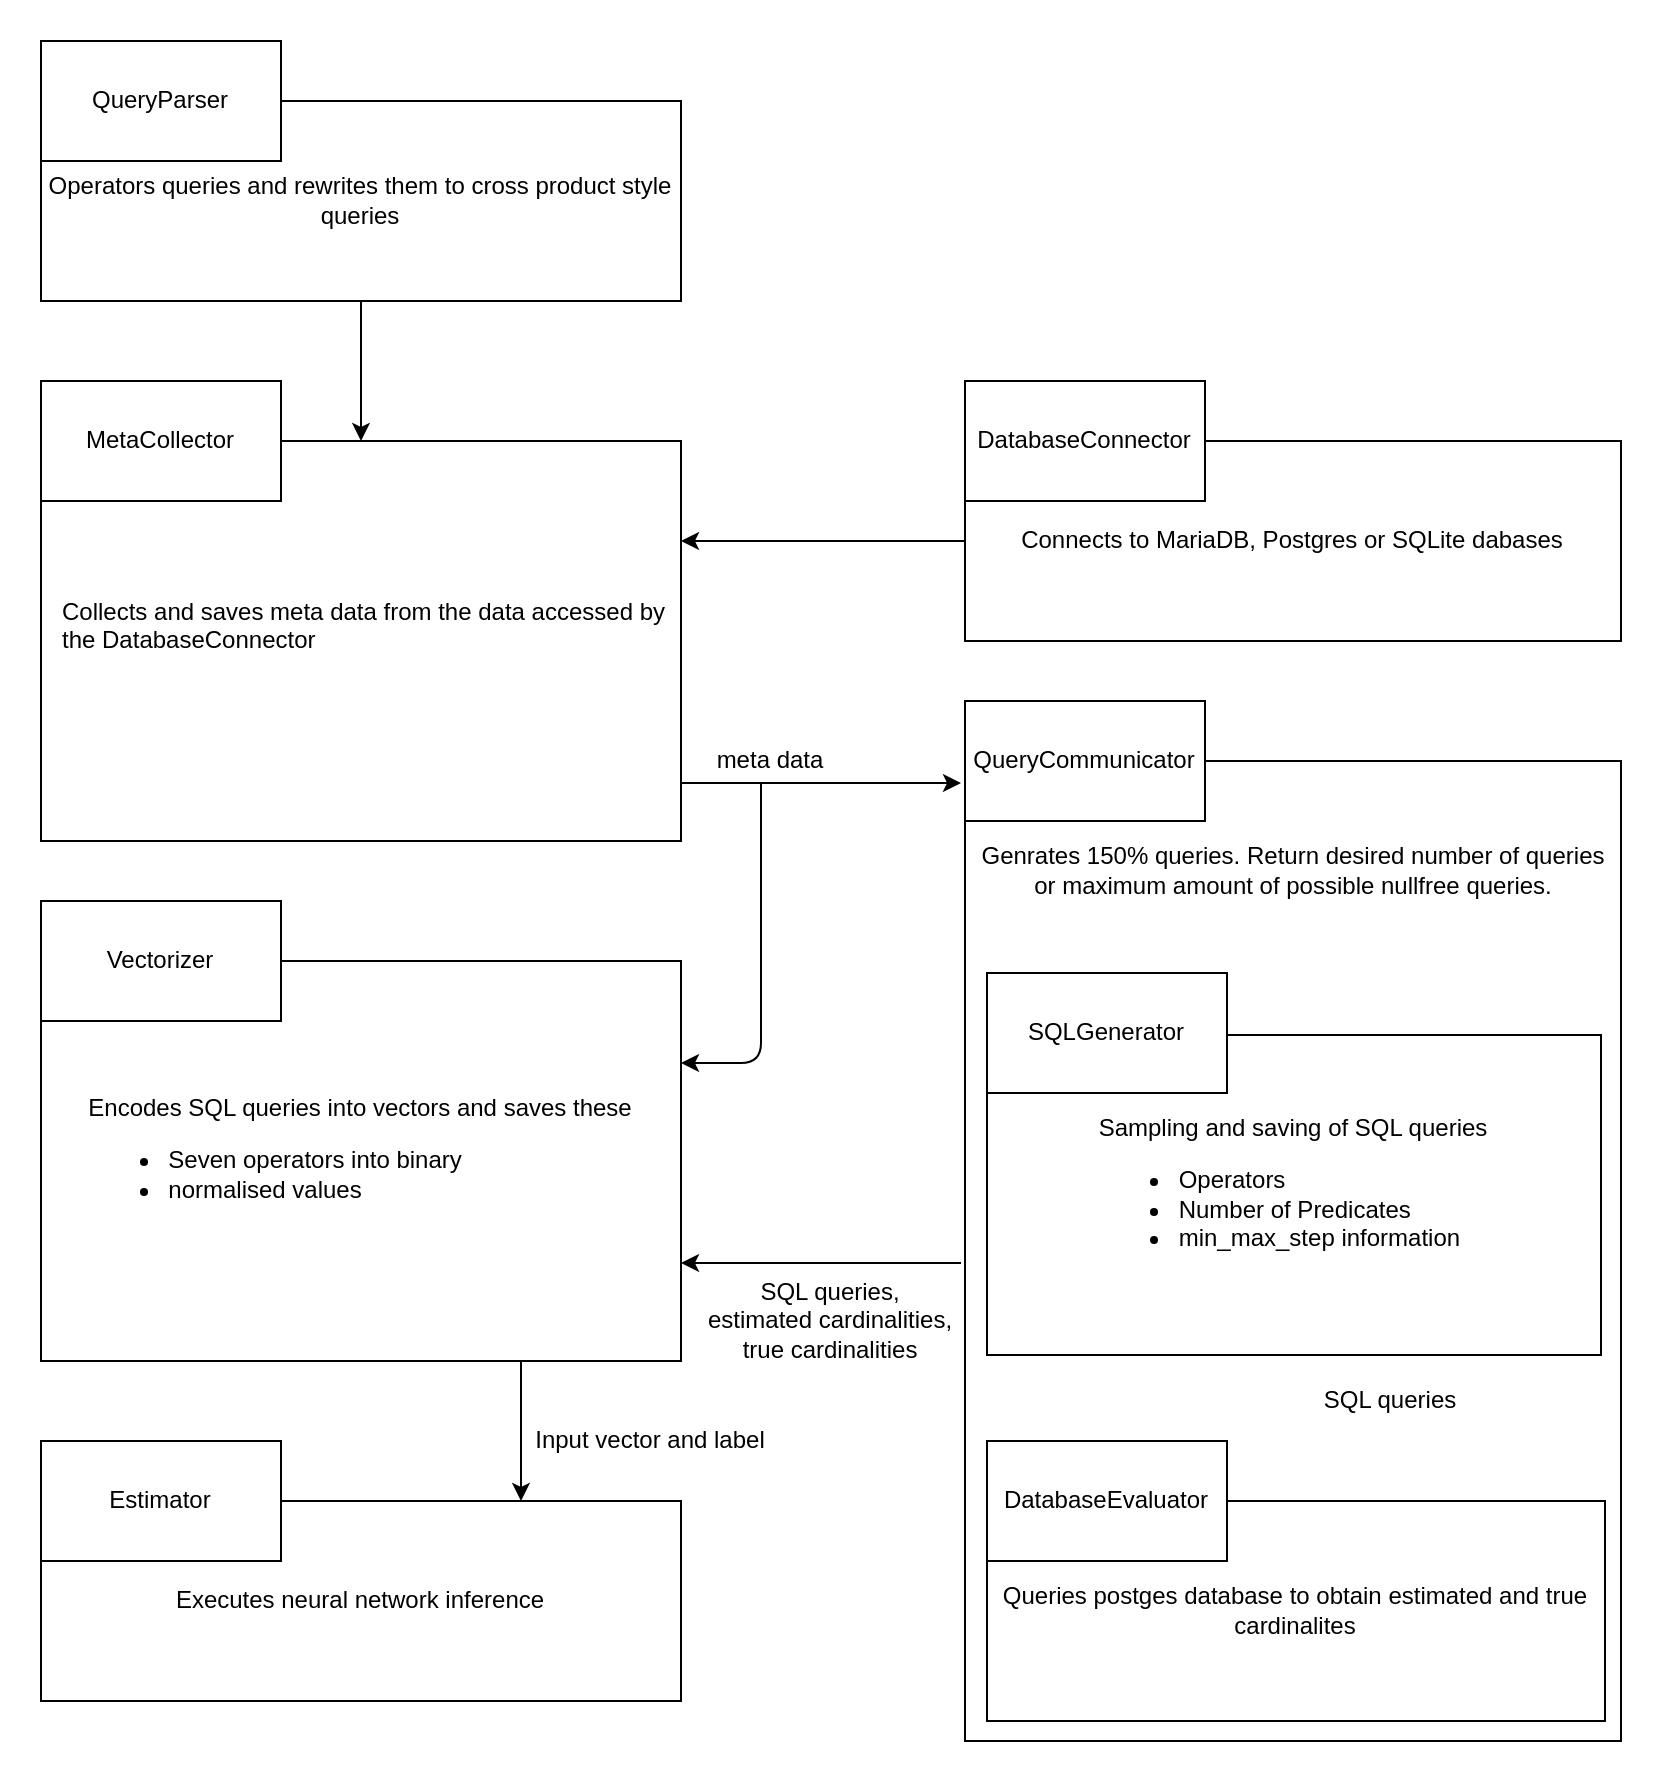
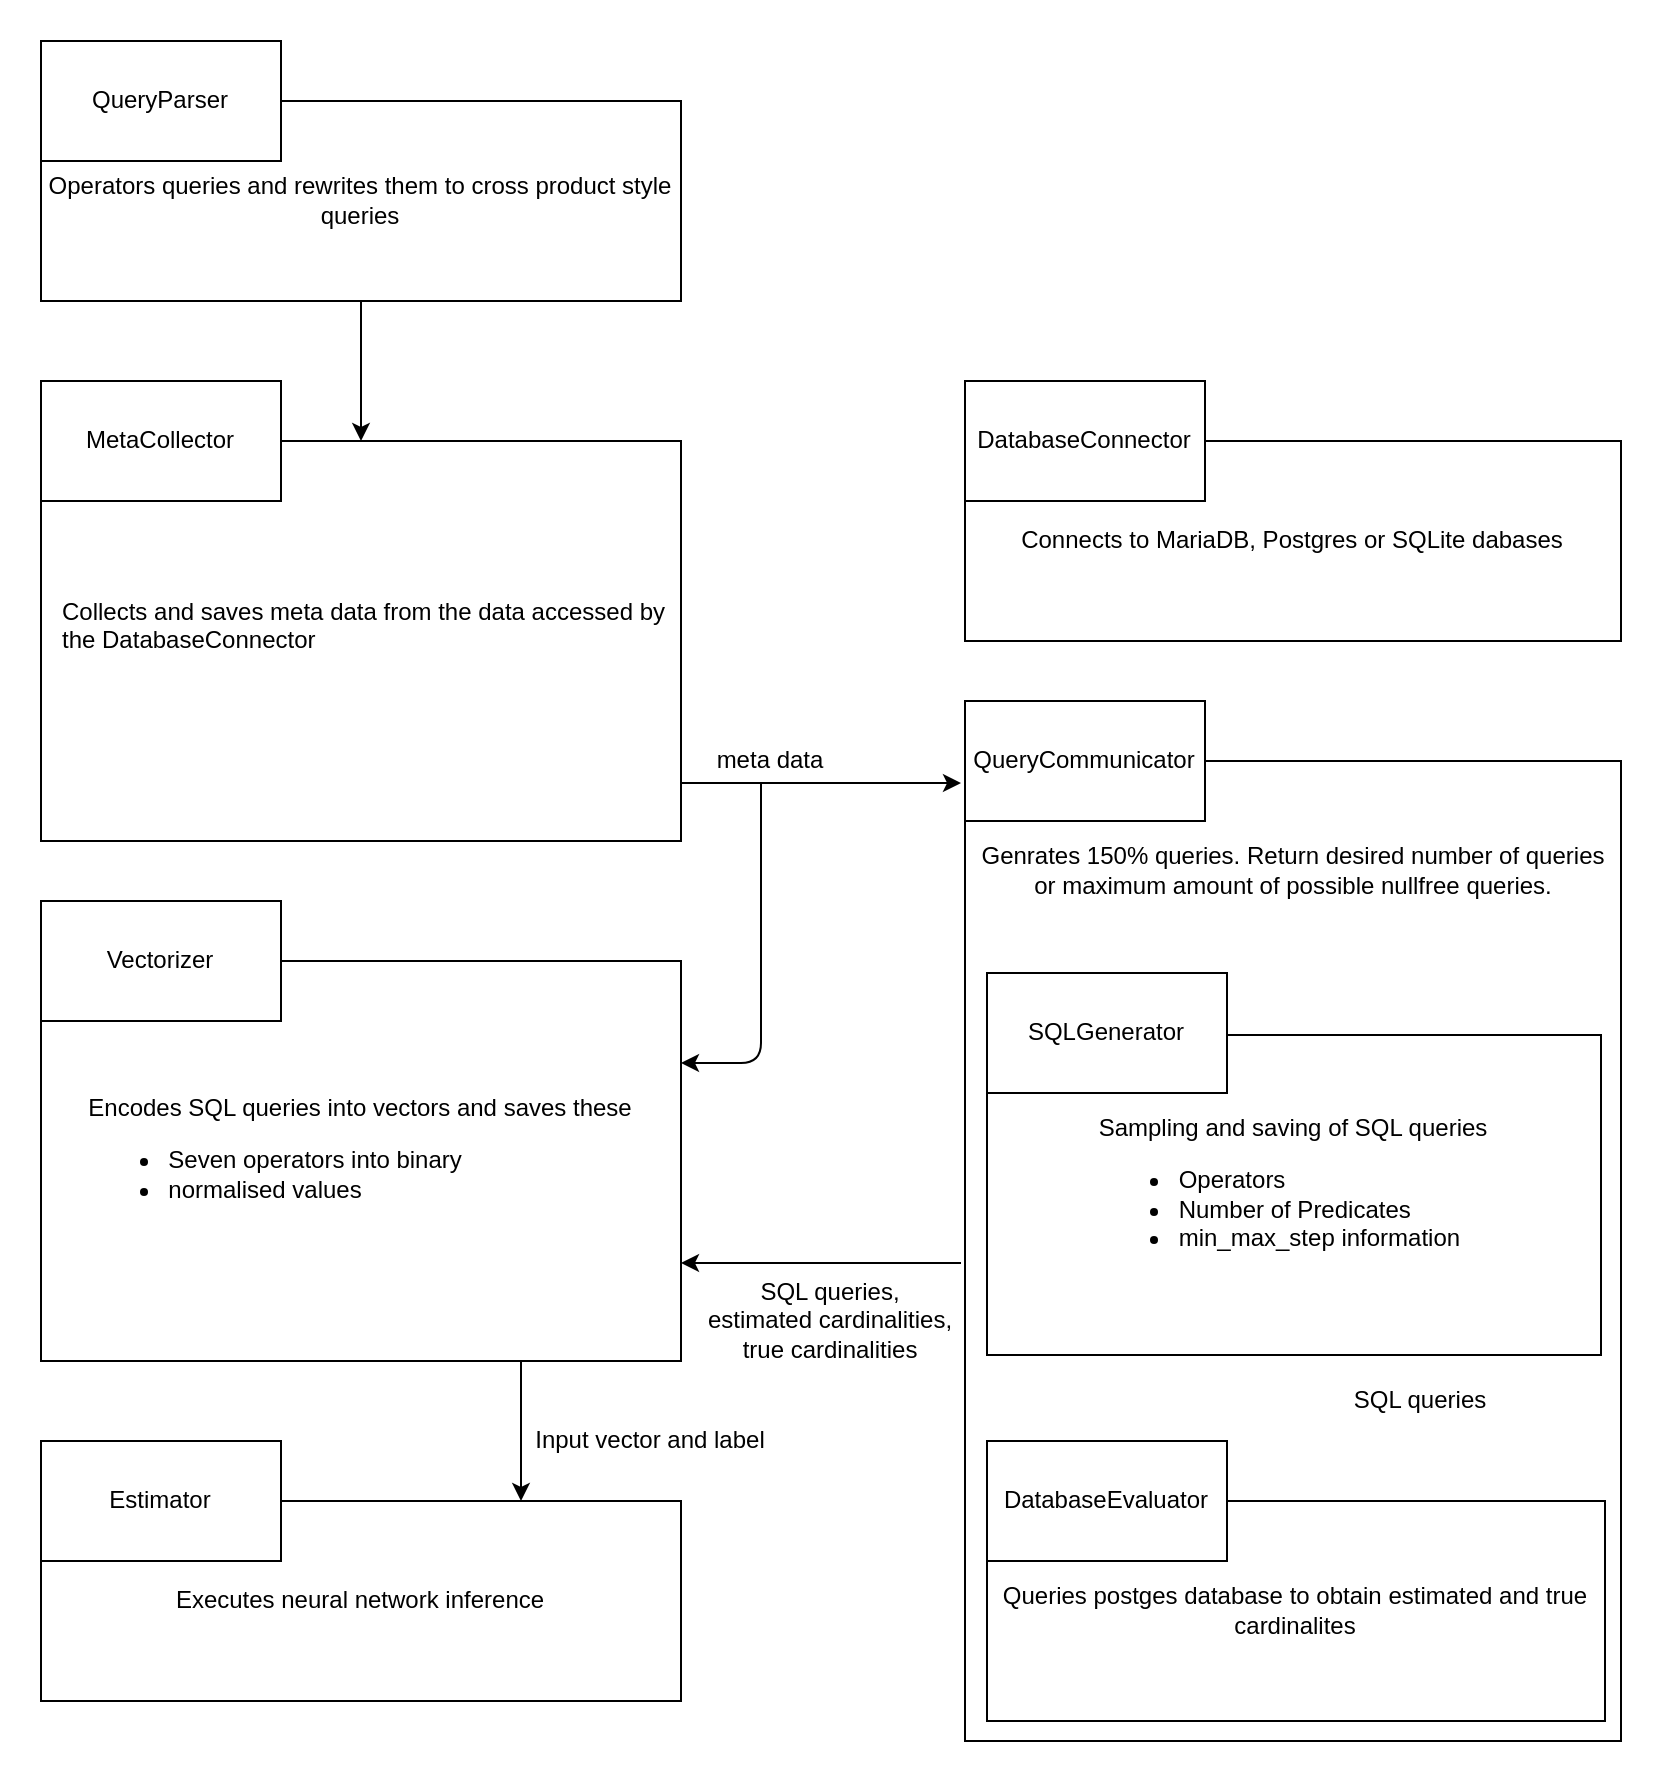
  <mxCell id="0" />
  <mxCell id="1" parent="0" />
  <mxCell id="2" value="" style="rounded=0;whiteSpace=wrap;html=1;" parent="1" vertex="1"><mxGeometry x="482" y="380" width="328" height="490" as="geometry" /></mxCell>
  <mxCell id="3" value="&lt;div style=&quot;text-align: left&quot;&gt;&lt;span&gt;Collects and saves meta data from the data accessed by the DatabaseConnector&lt;br&gt;&lt;/span&gt;&lt;/div&gt;&lt;div style=&quot;text-align: left&quot;&gt;&lt;span&gt;&lt;br&gt;&lt;/span&gt;&lt;/div&gt;" style="rounded=0;whiteSpace=wrap;html=1;spacingLeft=10;" parent="1" vertex="1"><mxGeometry y="220" width="320" height="200" as="geometry" x="20" /></mxCell>
  <mxCell id="4" value="MetaCollector" style="rounded=0;whiteSpace=wrap;html=1;" parent="1" vertex="1"><mxGeometry width="120" height="60" as="geometry" x="20" y="190" /></mxCell>
  <mxCell id="5" value="&lt;div style=&quot;text-align: left&quot;&gt;Encodes SQL queries into vectors and saves these&lt;/div&gt;&lt;div style=&quot;text-align: left&quot;&gt;&lt;ul&gt;&lt;li&gt;Seven operators into binary&lt;/li&gt;&lt;li&gt;normalised values&lt;/li&gt;&lt;/ul&gt;&lt;/div&gt;" style="rounded=0;whiteSpace=wrap;html=1;" parent="1" vertex="1"><mxGeometry y="480" width="320" height="200" as="geometry" x="20" /></mxCell>
  <mxCell id="6" value="Vectorizer" style="rounded=0;whiteSpace=wrap;html=1;" parent="1" vertex="1"><mxGeometry y="450" width="120" height="60" as="geometry" x="20" /></mxCell>
  <mxCell id="7" value="&lt;div style=&quot;text-align: left&quot;&gt;Executes neural network inference&lt;/div&gt;" style="rounded=0;whiteSpace=wrap;html=1;" parent="1" vertex="1"><mxGeometry y="750" width="320" height="100" as="geometry" x="20" /></mxCell>
  <mxCell id="8" value="Estimator" style="rounded=0;whiteSpace=wrap;html=1;" parent="1" vertex="1"><mxGeometry y="720" width="120" height="60" as="geometry" x="20" /></mxCell>
  <mxCell id="9" value="&lt;div style=&quot;text-align: left&quot;&gt;Sampling and saving of SQL queries&lt;/div&gt;&lt;div style=&quot;text-align: left&quot;&gt;&lt;ul&gt;&lt;li&gt;Operators&lt;/li&gt;&lt;li&gt;Number of Predicates&lt;/li&gt;&lt;li&gt;min_max_step information&lt;/li&gt;&lt;/ul&gt;&lt;/div&gt;" style="rounded=0;whiteSpace=wrap;html=1;" parent="1" vertex="1"><mxGeometry x="493" y="517" width="307" height="160" as="geometry" /></mxCell>
  <mxCell id="10" value="SQLGenerator" style="rounded=0;whiteSpace=wrap;html=1;" parent="1" vertex="1"><mxGeometry x="493" y="486" width="120" height="60" as="geometry" /></mxCell>
  <mxCell id="11" value="&lt;span&gt;Queries postges database to obtain estimated and true cardinalites&lt;/span&gt;" style="rounded=0;whiteSpace=wrap;html=1;align=center;" parent="1" vertex="1"><mxGeometry x="493" y="750" width="309" height="110" as="geometry" /></mxCell>
  <mxCell id="12" value="DatabaseEvaluator" style="rounded=0;whiteSpace=wrap;html=1;" parent="1" vertex="1"><mxGeometry x="493" y="720" width="120" height="60" as="geometry" /></mxCell>
  <mxCell id="13" value="" style="endArrow=classic;html=1;exitX=1;exitY=0.5;exitDx=0;exitDy=0;" parent="1" edge="1"><mxGeometry width="50" height="50" relative="1" as="geometry"><mxPoint x="340" y="391" as="sourcePoint" /><mxPoint x="480" y="391" as="targetPoint" /></mxGeometry></mxCell>
  <mxCell id="14" value="" style="endArrow=classic;html=1;entryX=1;entryY=0.25;entryDx=0;entryDy=0;" parent="1" edge="1"><mxGeometry width="50" height="50" relative="1" as="geometry"><mxPoint x="380" y="391" as="sourcePoint" /><mxPoint x="340" y="531" as="targetPoint" /><Array as="points"><mxPoint x="380" y="531" /></Array></mxGeometry></mxCell>
  <mxCell id="15" value="" style="endArrow=classic;html=1;entryX=1;entryY=0.6;entryDx=0;entryDy=0;entryPerimeter=0;" parent="1" edge="1"><mxGeometry width="50" height="50" relative="1" as="geometry"><mxPoint x="480" y="631" as="sourcePoint" /><mxPoint x="340" y="631" as="targetPoint" /></mxGeometry></mxCell>
  <mxCell id="16" value="" style="endArrow=classic;html=1;exitX=0.75;exitY=1;exitDx=0;exitDy=0;entryX=0.75;entryY=0;entryDx=0;entryDy=0;" parent="1" source="5" target="7" edge="1"><mxGeometry width="50" height="50" relative="1" as="geometry"><mxPoint x="270" y="670" as="sourcePoint" /><mxPoint x="260" y="740" as="targetPoint" /></mxGeometry></mxCell>
  <mxCell id="17" value="Input vector and label" style="text;html=1;strokeColor=none;fillColor=none;align=center;verticalAlign=middle;whiteSpace=wrap;overflow=hidden;" parent="1" vertex="1"><mxGeometry x="250" y="710" width="150" height="20" as="geometry" /></mxCell>
  <mxCell id="18" value="meta data" style="text;html=1;strokeColor=none;fillColor=none;align=center;verticalAlign=middle;whiteSpace=wrap;overflow=hidden;" parent="1" vertex="1"><mxGeometry x="310" y="370" width="150" height="20" as="geometry" /></mxCell>
  <mxCell id="19" value="SQL queries,&lt;br&gt;estimated cardinalities,&lt;br&gt;true cardinalities" style="text;html=1;strokeColor=none;fillColor=none;align=center;verticalAlign=middle;whiteSpace=wrap;overflow=hidden;" parent="1" vertex="1"><mxGeometry x="340" y="630" width="150" height="60" as="geometry" /></mxCell>
- <mxCell id="20" value="SQL queries" style="text;html=1;strokeColor=none;fillColor=none;align=center;verticalAlign=middle;whiteSpace=wrap;overflow=hidden;" parent="1" vertex="1"><mxGeometry x="650" y="690" width="89.5" height="20" as="geometry" /></mxCell>
+ <mxCell id="20" value="SQL queries" style="text;html=1;strokeColor=none;fillColor=none;align=center;verticalAlign=middle;whiteSpace=wrap;overflow=hidden;" parent="1" vertex="1"><mxGeometry x="665" y="690" width="89.5" height="20" as="geometry" /></mxCell>
  <mxCell id="21" value="QueryCommunicator" style="rounded=0;whiteSpace=wrap;html=1;" parent="1" vertex="1"><mxGeometry x="482" y="350" width="120" height="60" as="geometry" /></mxCell>
  <mxCell id="22" value="Genrates 150% queries. Return desired number of queries or maximum amount of possible nullfree queries." style="text;html=1;strokeColor=none;fillColor=none;align=center;verticalAlign=middle;whiteSpace=wrap;overflow=hidden;" parent="1" vertex="1"><mxGeometry x="483" y="410" width="327" height="50" as="geometry" /></mxCell>
- <mxCell id="23" style="edgeStyle=orthogonalEdgeStyle;rounded=0;jumpSize=0;orthogonalLoop=1;jettySize=auto;html=1;exitX=0;exitY=0.5;exitDx=0;exitDy=0;entryX=1;entryY=0.25;entryDx=0;entryDy=0;" parent="1" source="24" target="3" edge="1"><mxGeometry relative="1" as="geometry" /></mxCell>
  <mxCell id="24" value="Connects to MariaDB, Postgres or SQLite dabases" style="rounded=0;whiteSpace=wrap;html=1;" parent="1" vertex="1"><mxGeometry x="482" y="220" width="328" height="100" as="geometry" /></mxCell>
  <mxCell id="25" value="DatabaseConnector" style="rounded=0;whiteSpace=wrap;html=1;" parent="1" vertex="1"><mxGeometry x="482" width="120" height="60" as="geometry" y="190" /></mxCell>
  <mxCell id="26" value="Operators queries and rewrites them to cross product style queries" style="rounded=0;whiteSpace=wrap;html=1;" parent="1" vertex="1"><mxGeometry y="50" width="320" height="100" as="geometry" x="20" /></mxCell>
  <mxCell id="27" value="QueryParser" style="rounded=0;whiteSpace=wrap;html=1;" parent="1" vertex="1"><mxGeometry y="20" width="120" height="60" as="geometry" x="20" /></mxCell>
  <mxCell id="28" value="" style="endArrow=classic;html=1;exitX=0.5;exitY=1;exitDx=0;exitDy=0;entryX=0.5;entryY=0;entryDx=0;entryDy=0;" parent="1" source="26" target="3" edge="1"><mxGeometry width="50" height="50" relative="1" as="geometry"><mxPoint x="120" y="210" as="sourcePoint" /><mxPoint x="170" y="160" as="targetPoint" /></mxGeometry></mxCell>
